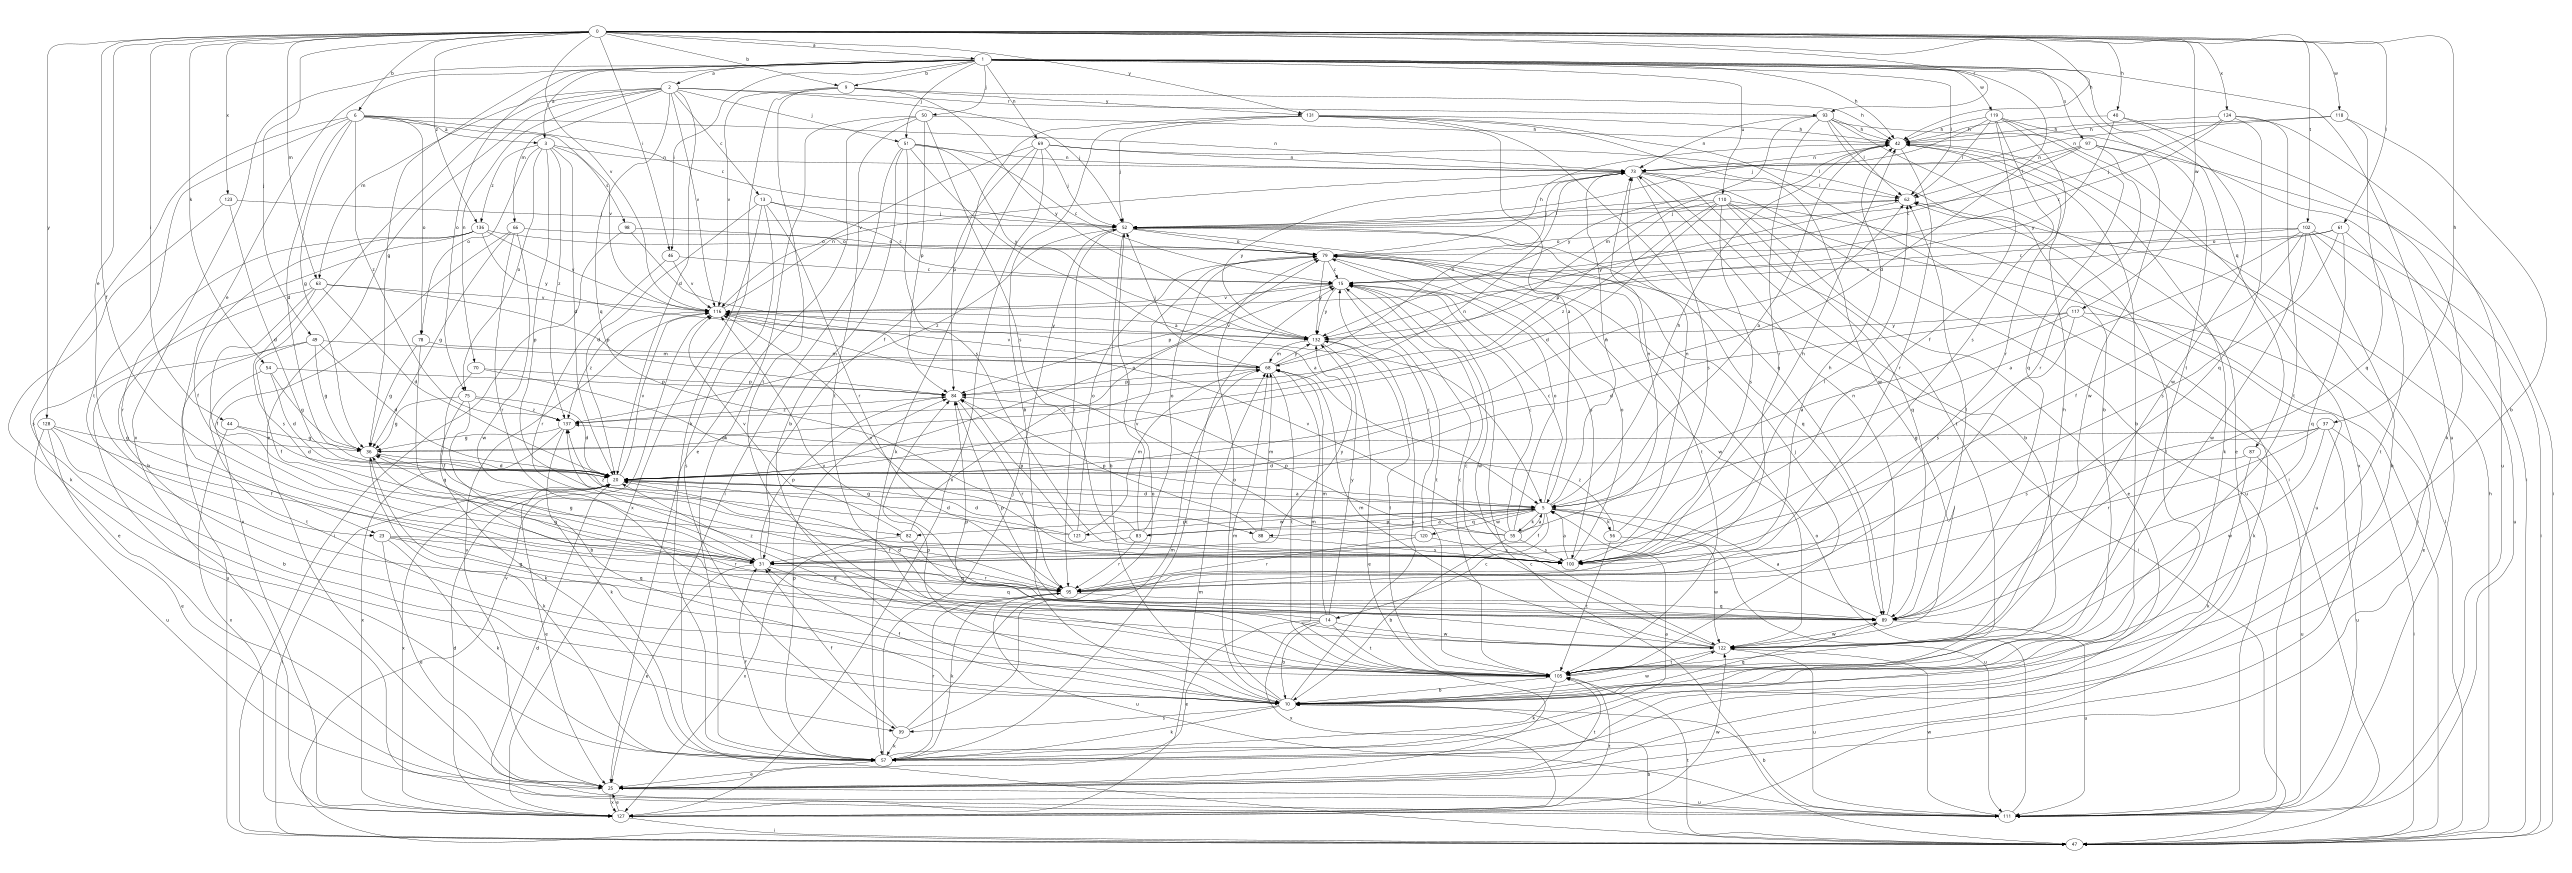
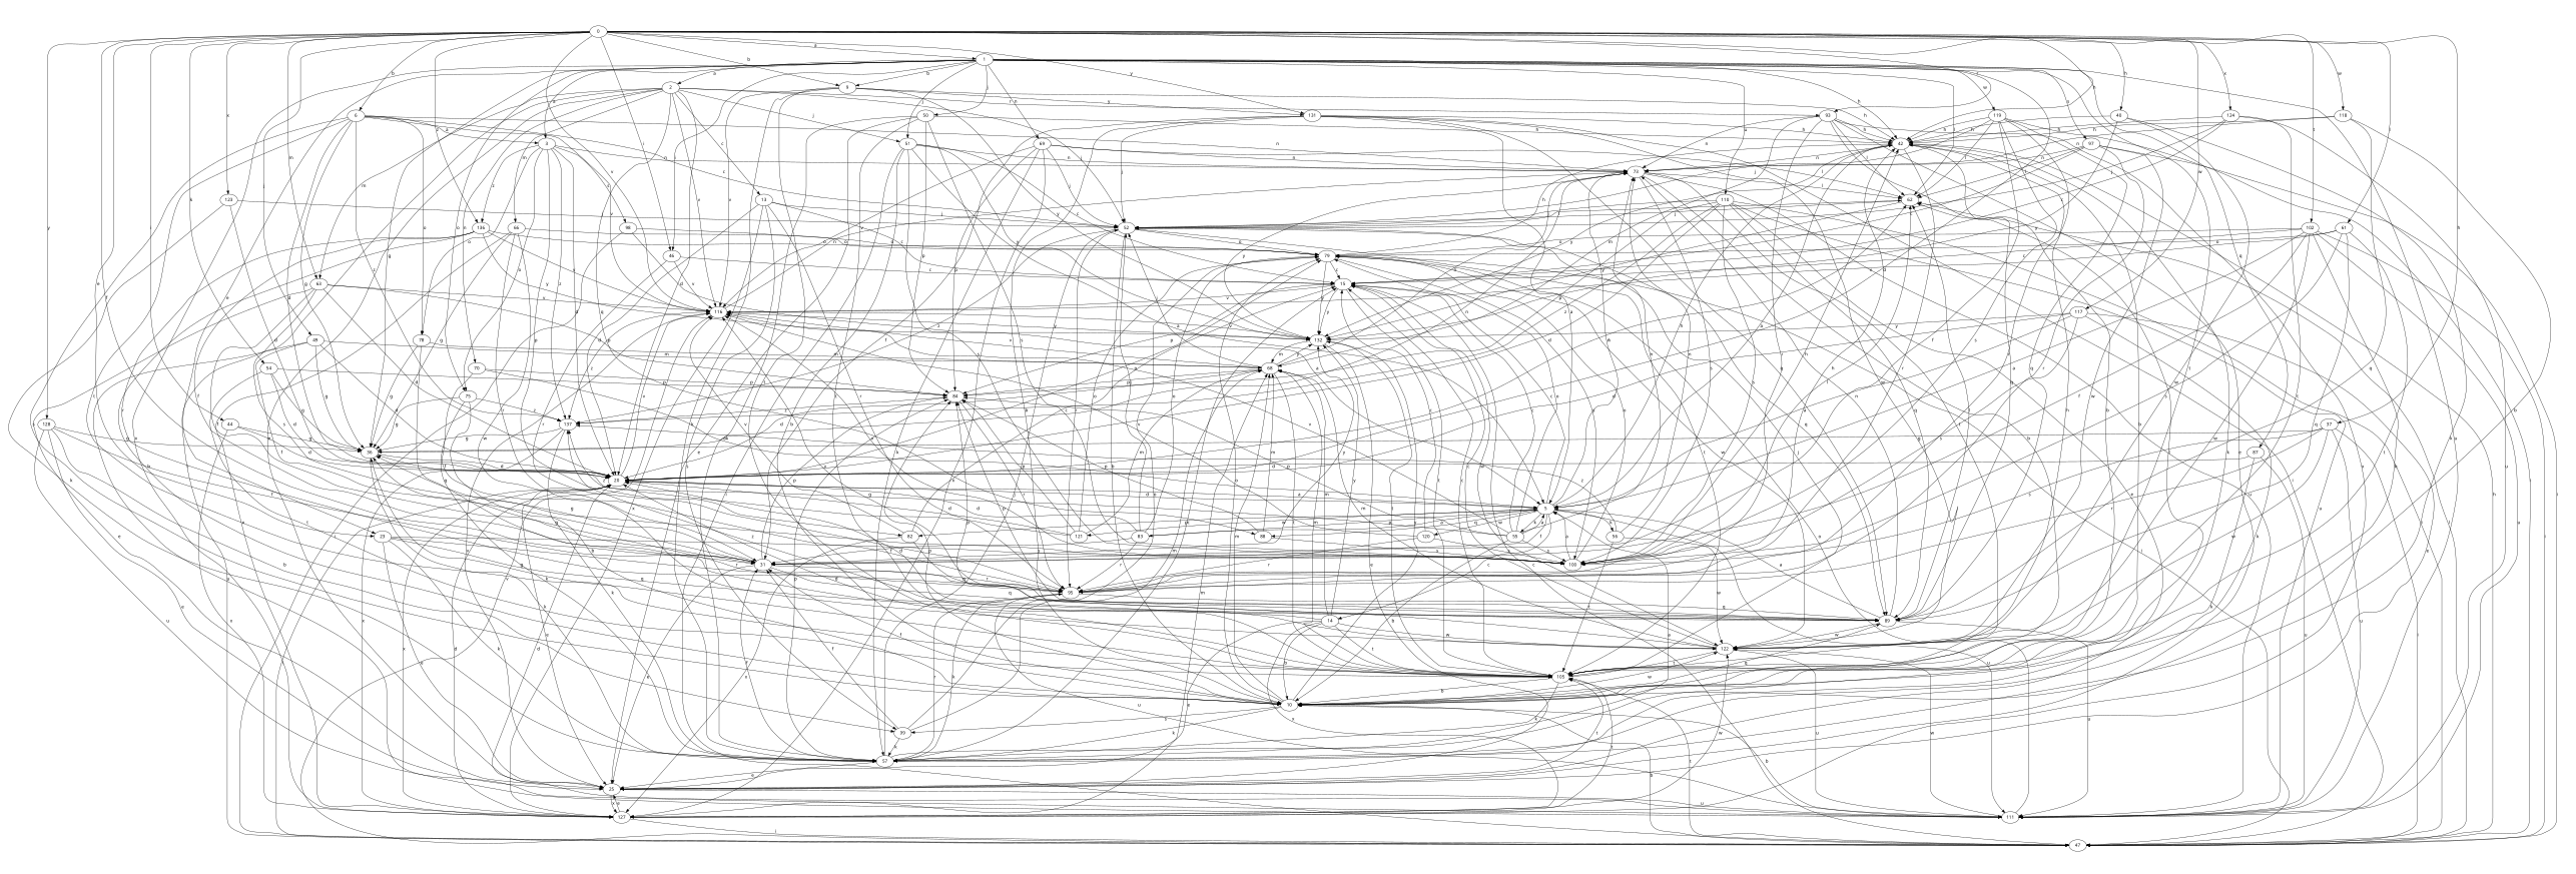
  strict digraph {
    fontname="Noto Sans"
    node [fontname="Noto Sans"]
    edge [fontname="Noto Sans"]
    0
    1
    6
    9
    23
    31
    37
    40
    42
    44
    46
    49
    54
    61
    63
    93
    102
    116
    117
    118
    123
    124
    128
    131
    136
    2
    3
    20
    36
    50
    51
    62
    69
    75
    87
    97
    105
    110
    111
    119
    127
    52
    73
    78
    137
    99
    57
    132
    25
    89
    95
    100
    84
    47
    122
    5
    10
    15
    68
    79
    13
    66
    70
    88
    82
    98
    14
    55
    56
    83
    120
    121
    0 -> 1 [label=a]
    0 -> 6 [label=b]
    0 -> 9 [label=b]
    0 -> 23 [label=e]
    0 -> 31 [label=f]
    0 -> 37 [label=h]
    0 -> 40 [label=h]
    0 -> 42 [label=h]
    0 -> 44 [label=i]
    0 -> 46 [label=i]
    0 -> 49 [label=j]
    0 -> 54 [label=k]
    0 -> 61 [label=l]
    0 -> 63 [label=m]
    0 -> 93 [label=r]
    0 -> 102 [label=t]
    0 -> 116 [label=v]
    0 -> 117 [label=w]
    0 -> 118 [label=w]
    0 -> 123 [label=x]
    0 -> 124 [label=x]
    0 -> 128 [label=y]
    0 -> 131 [label=y]
    0 -> 136 [label=z]
    1 -> 9 [label=b]
    1 -> 23 [label=e]
    1 -> 42 [label=h]
    1 -> 46 [label=i]
    1 -> 2 [label=a]
    1 -> 3 [label=a]
    1 -> 20 [label=d]
    1 -> 36 [label=g]
    1 -> 50 [label=j]
    1 -> 51 [label=j]
    1 -> 62 [label=l]
    1 -> 69 [label=n]
    1 -> 75 [label=o]
    1 -> 87 [label=q]
    1 -> 97 [label=s]
    1 -> 105 [label=t]
    1 -> 110 [label=u]
    1 -> 111 [label=u]
    1 -> 119 [label=w]
    1 -> 127 [label=x]
    6 -> 116 [label=v]
    6 -> 3 [label=a]
    6 -> 20 [label=d]
    6 -> 36 [label=g]
    6 -> 105 [label=t]
    6 -> 52 [label=c]
    6 -> 73 [label=n]
    6 -> 78 [label=o]
    6 -> 137 [label=z]
    6 -> 99 [label=s]
    9 -> 42 [label=h]
    9 -> 116 [label=v]
    9 -> 131 [label=y]
    9 -> 105 [label=t]
    9 -> 57 [label=k]
    9 -> 132 [label=y]
    23 -> 57 [label=k]
    23 -> 25 [label=e]
    23 -> 89 [label=q]
    23 -> 95 [label=r]
    23 -> 100 [label=s]
    31 -> 36 [label=g]
    31 -> 132 [label=y]
    31 -> 25 [label=e]
    31 -> 89 [label=q]
    31 -> 95 [label=r]
    31 -> 84 [label=p]
    37 -> 36 [label=g]
    37 -> 111 [label=u]
    37 -> 95 [label=r]
    37 -> 100 [label=s]
    37 -> 47 [label=i]
    37 -> 122 [label=w]
    40 -> 42 [label=h]
    40 -> 57 [label=k]
    40 -> 132 [label=y]
    40 -> 122 [label=w]
    42 -> 73 [label=n]
    42 -> 57 [label=k]
    42 -> 132 [label=y]
-   124 -> 89 [label=q]
+   42 -> 89 [label=q]
    42 -> 95 [label=r]
    42 -> 5 [label=a]
    42 -> 10 [label=b]
    44 -> 20 [label=d]
    44 -> 36 [label=g]
    44 -> 127 [label=x]
    46 -> 116 [label=v]
    46 -> 95 [label=r]
    46 -> 15 [label=c]
    49 -> 31 [label=f]
    49 -> 20 [label=d]
    49 -> 36 [label=g]
    49 -> 111 [label=u]
    49 -> 68 [label=m]
    54 -> 20 [label=d]
    54 -> 36 [label=g]
    54 -> 105 [label=t]
    54 -> 84 [label=p]
    61 -> 116 [label=v]
    61 -> 105 [label=t]
    61 -> 89 [label=q]
    61 -> 100 [label=s]
    61 -> 79 [label=o]
    63 -> 31 [label=f]
    63 -> 116 [label=v]
    63 -> 20 [label=d]
    63 -> 25 [label=e]
    63 -> 100 [label=s]
    63 -> 84 [label=p]
    93 -> 42 [label=h]
    93 -> 62 [label=l]
    93 -> 127 [label=x]
    93 -> 73 [label=n]
    93 -> 25 [label=e]
    93 -> 95 [label=r]
    93 -> 10 [label=b]
    93 -> 68 [label=m]
    102 -> 31 [label=f]
    102 -> 111 [label=u]
    102 -> 47 [label=i]
    102 -> 122 [label=w]
    102 -> 5 [label=a]
    102 -> 10 [label=b]
    102 -> 15 [label=c]
    102 -> 79 [label=o]
    116 -> 73 [label=n]
    116 -> 137 [label=z]
    116 -> 132 [label=y]
    117 -> 20 [label=d]
    117 -> 57 [label=k]
    117 -> 132 [label=y]
    117 -> 25 [label=e]
    117 -> 100 [label=s]
    117 -> 5 [label=a]
    118 -> 42 [label=h]
    118 -> 73 [label=n]
    118 -> 89 [label=q]
    118 -> 10 [label=b]
    123 -> 20 [label=d]
    123 -> 52 [label=j]
    123 -> 57 [label=k]
    124 -> 42 [label=h]
    124 -> 105 [label=t]
    124 -> 111 [label=u]
    124 -> 52 [label=j]
    124 -> 15 [label=c]
    128 -> 31 [label=f]
    128 -> 36 [label=g]
    128 -> 111 [label=u]
    128 -> 25 [label=e]
    128 -> 10 [label=b]
    131 -> 31 [label=f]
    131 -> 42 [label=h]
    131 -> 52 [label=j]
    131 -> 89 [label=q]
    131 -> 47 [label=i]
    131 -> 122 [label=w]
    131 -> 5 [label=a]
    131 -> 10 [label=b]
    136 -> 31 [label=f]
    136 -> 116 [label=v]
    136 -> 132 [label=y]
    136 -> 95 [label=r]
    136 -> 10 [label=b]
    136 -> 79 [label=o]
    2 -> 63 [label=m]
    2 -> 93 [label=r]
    2 -> 116 [label=v]
    2 -> 20 [label=d]
    2 -> 51 [label=j]
    2 -> 52 [label=j]
    2 -> 25 [label=e]
    2 -> 47 [label=i]
    2 -> 13 [label=c]
    2 -> 66 [label=m]
    2 -> 70 [label=n]
    2 -> 88 [label=q]
    3 -> 136 [label=z]
    3 -> 20 [label=d]
    3 -> 75 [label=o]
    3 -> 73 [label=n]
    3 -> 78 [label=o]
    3 -> 137 [label=z]
    3 -> 82 [label=p]
    3 -> 98 [label=s]
    20 -> 116 [label=v]
    20 -> 62 [label=l]
    20 -> 127 [label=x]
    20 -> 25 [label=e]
    20 -> 47 [label=i]
    20 -> 5 [label=a]
    20 -> 79 [label=o]
    36 -> 20 [label=d]
    36 -> 73 [label=n]
    36 -> 57 [label=k]
    50 -> 42 [label=h]
    50 -> 105 [label=t]
    50 -> 57 [label=k]
    50 -> 25 [label=e]
    50 -> 100 [label=s]
    50 -> 84 [label=p]
    51 -> 73 [label=n]
    51 -> 132 [label=y]
    51 -> 100 [label=s]
    51 -> 47 [label=i]
    51 -> 5 [label=a]
    51 -> 10 [label=b]
    51 -> 15 [label=c]
    62 -> 52 [label=j]
    62 -> 132 [label=y]
    69 -> 116 [label=v]
    69 -> 62 [label=l]
    69 -> 127 [label=x]
    69 -> 52 [label=j]
    69 -> 73 [label=n]
    69 -> 57 [label=k]
    69 -> 84 [label=p]
    75 -> 36 [label=g]
    75 -> 137 [label=z]
    75 -> 57 [label=k]
    75 -> 10 [label=b]
    87 -> 20 [label=d]
    87 -> 111 [label=u]
    87 -> 57 [label=k]
    97 -> 62 [label=l]
    97 -> 73 [label=n]
    97 -> 95 [label=r]
    97 -> 47 [label=i]
    97 -> 122 [label=w]
    97 -> 15 [label=c]
    105 -> 42 [label=h]
    105 -> 20 [label=d]
    105 -> 36 [label=g]
    105 -> 52 [label=j]
    105 -> 57 [label=k]
    105 -> 10 [label=b]
    105 -> 15 [label=c]
    105 -> 68 [label=m]
    110 -> 20 [label=d]
    110 -> 111 [label=u]
    110 -> 52 [label=j]
    110 -> 137 [label=z]
    110 -> 25 [label=e]
    110 -> 89 [label=q]
    110 -> 100 [label=s]
    110 -> 84 [label=p]
    110 -> 47 [label=i]
    111 -> 20 [label=d]
    111 -> 122 [label=w]
    111 -> 10 [label=b]
    111 -> 79 [label=o]
    119 -> 31 [label=f]
    119 -> 42 [label=h]
    119 -> 62 [label=l]
    119 -> 52 [label=j]
    119 -> 89 [label=q]
    119 -> 95 [label=r]
    119 -> 100 [label=s]
    119 -> 47 [label=i]
    127 -> 20 [label=d]
    127 -> 105 [label=t]
    127 -> 25 [label=e]
    127 -> 47 [label=i]
    127 -> 122 [label=w]
    127 -> 68 [label=m]
    52 -> 62 [label=l]
    52 -> 105 [label=t]
    52 -> 137 [label=z]
    52 -> 89 [label=q]
    52 -> 95 [label=r]
    52 -> 10 [label=b]
    52 -> 79 [label=o]
    73 -> 62 [label=l]
    73 -> 105 [label=t]
    73 -> 111 [label=u]
    73 -> 132 [label=y]
    73 -> 100 [label=s]
    73 -> 10 [label=b]
    78 -> 36 [label=g]
    78 -> 89 [label=q]
    78 -> 68 [label=m]
    137 -> 36 [label=g]
    137 -> 127 [label=x]
    137 -> 57 [label=k]
    99 -> 31 [label=f]
    99 -> 57 [label=k]
    99 -> 68 [label=m]
    99 -> 79 [label=o]
    57 -> 31 [label=f]
    57 -> 52 [label=j]
    57 -> 25 [label=e]
    57 -> 95 [label=r]
    57 -> 84 [label=p]
    57 -> 5 [label=a]
    57 -> 15 [label=c]
    132 -> 116 [label=v]
    132 -> 105 [label=t]
    132 -> 25 [label=e]
    132 -> 68 [label=m]
    25 -> 116 [label=v]
    25 -> 105 [label=t]
    25 -> 111 [label=u]
    25 -> 127 [label=x]
    89 -> 116 [label=v]
    89 -> 62 [label=l]
    89 -> 111 [label=u]
    89 -> 73 [label=n]
    89 -> 84 [label=p]
    89 -> 122 [label=w]
    89 -> 5 [label=a]
    95 -> 42 [label=h]
    95 -> 36 [label=g]
    95 -> 111 [label=u]
    95 -> 57 [label=k]
    95 -> 89 [label=q]
    100 -> 42 [label=h]
    100 -> 116 [label=v]
    100 -> 62 [label=l]
    100 -> 5 [label=a]
    100 -> 79 [label=o]
    84 -> 137 [label=z]
    84 -> 95 [label=r]
    47 -> 42 [label=h]
    47 -> 116 [label=v]
    47 -> 62 [label=l]
    47 -> 105 [label=t]
    47 -> 10 [label=b]
    47 -> 15 [label=c]
    122 -> 105 [label=t]
    122 -> 111 [label=u]
    122 -> 137 [label=z]
    122 -> 84 [label=p]
    122 -> 15 [label=c]
    122 -> 68 [label=m]
    5 -> 31 [label=f]
    5 -> 42 [label=h]
    5 -> 20 [label=d]
    5 -> 111 [label=u]
    5 -> 73 [label=n]
    5 -> 15 [label=c]
    5 -> 88 [label=q]
    5 -> 82 [label=p]
    5 -> 14 [label=c]
    5 -> 55 [label=k]
    5 -> 56 [label=k]
    5 -> 83 [label=p]
    5 -> 120 [label=w]
    5 -> 121 [label=w]
    10 -> 31 [label=f]
    10 -> 62 [label=l]
    10 -> 99 [label=s]
    10 -> 57 [label=k]
    10 -> 132 [label=y]
    10 -> 89 [label=q]
    10 -> 84 [label=p]
    10 -> 122 [label=w]
    10 -> 68 [label=m]
    10 -> 79 [label=o]
    15 -> 116 [label=v]
    15 -> 105 [label=t]
    15 -> 132 [label=y]
    15 -> 84 [label=p]
    15 -> 122 [label=w]
    68 -> 116 [label=v]
-   75 -> 20 [label=d]
+   68 -> 20 [label=d]
    68 -> 105 [label=t]
    68 -> 52 [label=j]
    68 -> 73 [label=n]
    68 -> 132 [label=y]
    68 -> 84 [label=p]
    79 -> 42 [label=h]
    79 -> 132 [label=y]
    79 -> 100 [label=s]
    79 -> 47 [label=i]
    79 -> 122 [label=w]
    79 -> 15 [label=c]
    13 -> 20 [label=d]
    13 -> 127 [label=x]
    13 -> 52 [label=j]
    13 -> 99 [label=s]
    13 -> 95 [label=r]
    13 -> 15 [label=c]
    66 -> 36 [label=g]
    66 -> 127 [label=x]
    66 -> 95 [label=r]
    66 -> 122 [label=w]
    66 -> 79 [label=o]
    70 -> 31 [label=f]
    70 -> 84 [label=p]
    70 -> 5 [label=a]
    88 -> 100 [label=s]
    88 -> 84 [label=p]
    88 -> 68 [label=m]
    82 -> 116 [label=v]
    82 -> 127 [label=x]
    82 -> 89 [label=q]
    82 -> 15 [label=c]
    98 -> 47 [label=i]
    98 -> 5 [label=a]
    98 -> 79 [label=o]
    14 -> 20 [label=d]
    14 -> 105 [label=t]
    14 -> 127 [label=x]
    14 -> 132 [label=y]
    14 -> 25 [label=e]
    14 -> 122 [label=w]
    14 -> 10 [label=b]
    14 -> 68 [label=m]
    55 -> 116 [label=v]
    55 -> 36 [label=g]
    55 -> 73 [label=n]
    55 -> 100 [label=s]
    55 -> 84 [label=p]
    55 -> 5 [label=a]
    55 -> 10 [label=b]
    55 -> 15 [label=c]
    55 -> 79 [label=o]
    56 -> 105 [label=t]
    56 -> 73 [label=n]
    56 -> 137 [label=z]
    56 -> 122 [label=w]
    83 -> 31 [label=f]
    83 -> 20 [label=d]
    83 -> 52 [label=j]
    83 -> 95 [label=r]
    83 -> 5 [label=a]
    83 -> 79 [label=o]
    120 -> 116 [label=v]
    120 -> 95 [label=r]
    120 -> 100 [label=s]
    120 -> 15 [label=c]
    121 -> 20 [label=d]
    121 -> 137 [label=z]
    121 -> 84 [label=p]
    121 -> 68 [label=m]
    121 -> 79 [label=o]
  }
